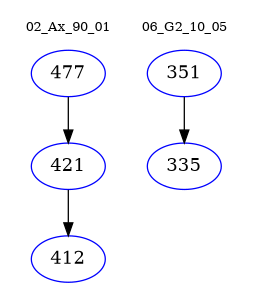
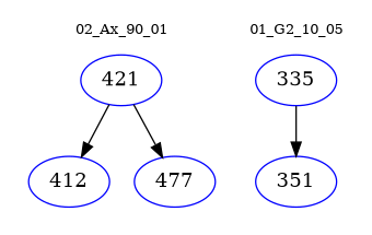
  digraph {
    node [color=blue]
    edge [color=black]
    n1 [label=421]
    n2 [label=412]
    n3 [label=477]
    n4 [label=335]
    n5 [label=351]
    subgraph cluster_1 {
      color=white
      fontsize=10
      label="02_Ax_90_01"
      n1
      n2
      n3
    }
    subgraph cluster_2 {
      color=white
      fontsize=10
-     label="06_G2_10_05"
+     label="01_G2_10_05"
      n4
      n5
    }
    n1 -> n2
-   n3 -> n1
-   n5 -> n4
+   n1 -> n3
+   n4 -> n5
  }
